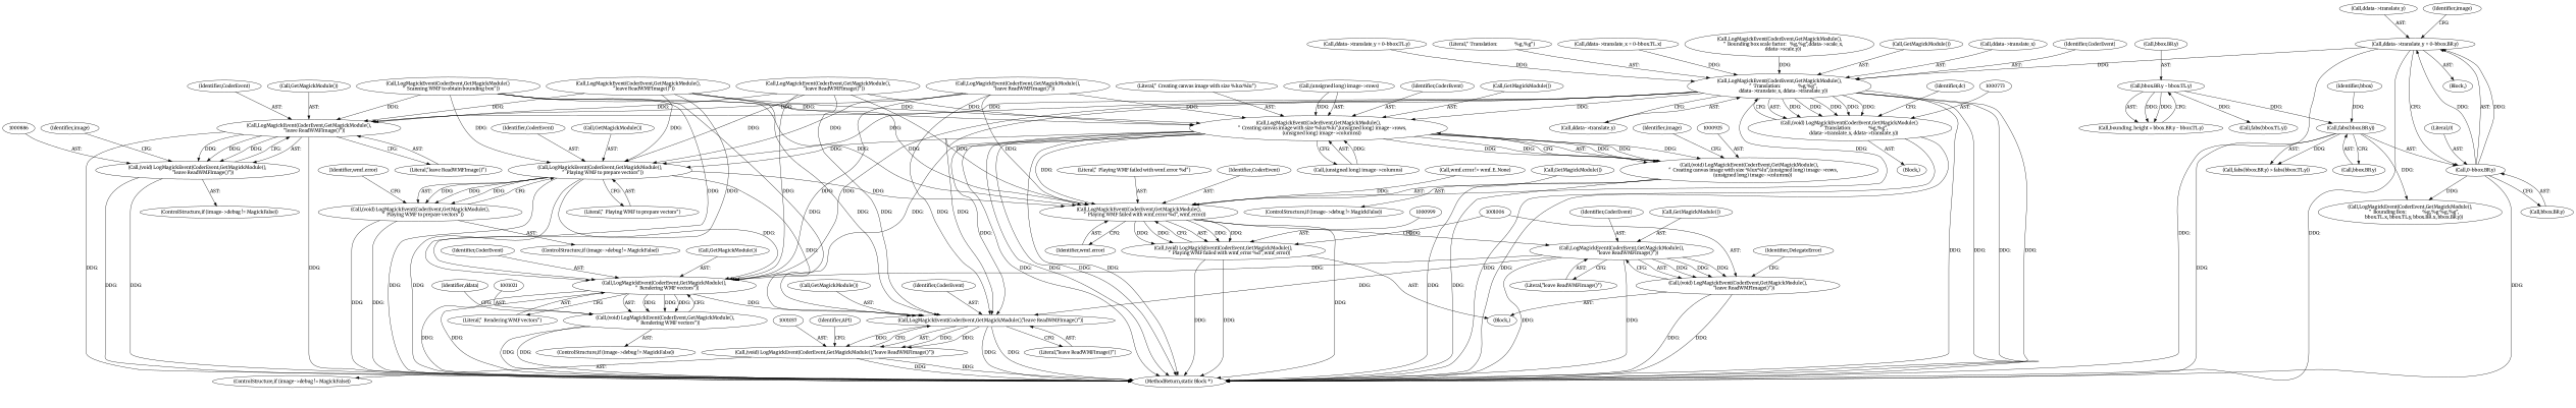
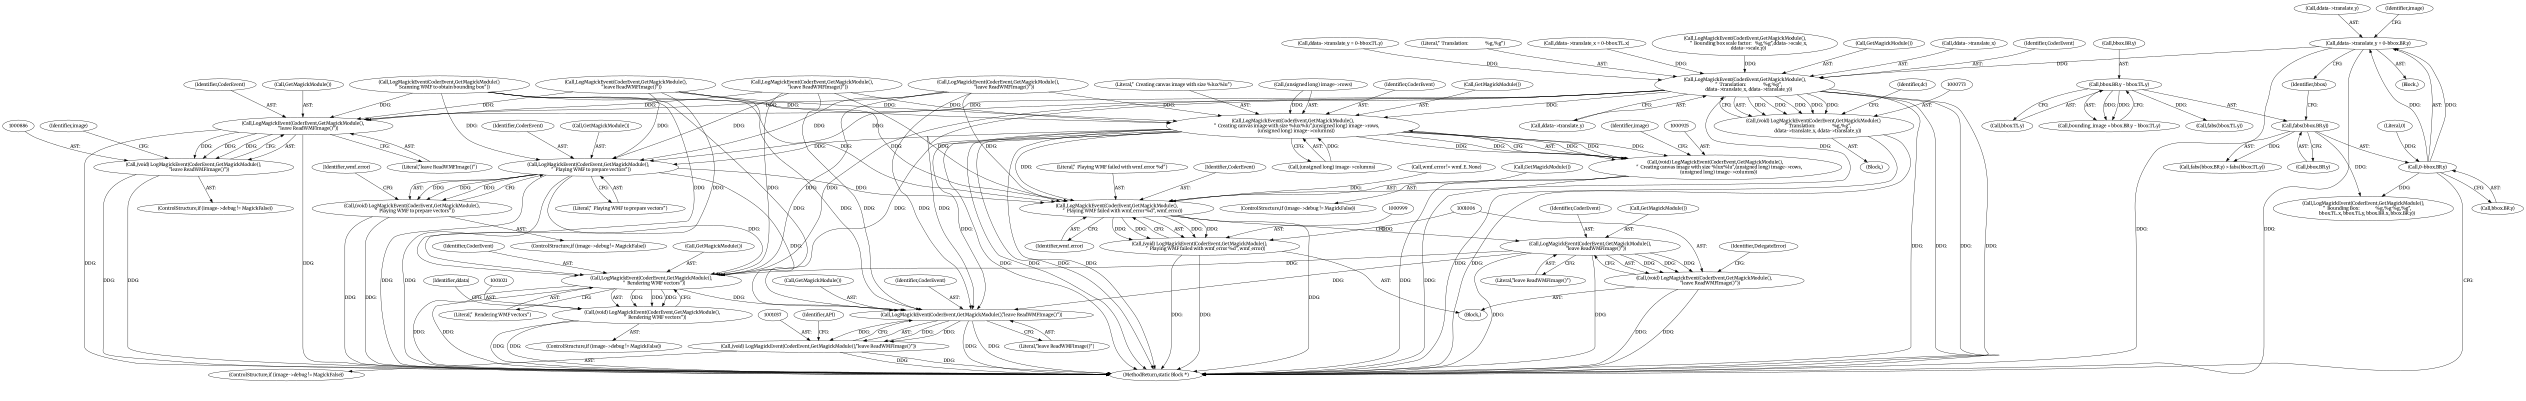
  digraph {
    fontname=Merriweather
    node [fontname=Merriweather]
    edge [fontname=Merriweather]
    n1 [label="(Call,ddata->translate_y = 0-bbox.BR.y)"]
    n2 [label="(Call,0-bbox.BR.y)"]
    n3 [label="(Call,LogMagickEvent(CoderEvent,GetMagickModule(),\n        \"  Translation:                 %g,%g\",\n        ddata->translate_x, ddata->translate_y))"]
    n4 [label="(MethodReturn,static Block *)"]
    n5 [label="(Block,)"]
    n6 [label="(Call,LogMagickEvent(CoderEvent,GetMagickModule(),\n        \"  Bounding Box:                %g,%g %g,%g\",\n        bbox.TL.x, bbox.TL.y, bbox.BR.x, bbox.BR.y))"]
    n7 [label="(Call,bbox.BR.y)"]
    n8 [label="(Call,(void) LogMagickEvent(CoderEvent,GetMagickModule(),\n        \"  Translation:                 %g,%g\",\n        ddata->translate_x, ddata->translate_y))"]
    n9 [label="(Call,LogMagickEvent(CoderEvent,GetMagickModule(),\n           \"leave ReadWMFImage()\"))"]
    n10 [label="(Call,LogMagickEvent(CoderEvent,GetMagickModule(),\n        \"  Creating canvas image with size %lux%lu\",(unsigned long) image->rows,\n       (unsigned long) image->columns))"]
    n11 [label="(Call,LogMagickEvent(CoderEvent,GetMagickModule(),\n      \"  Playing WMF to prepare vectors\"))"]
    n12 [label="(Call,LogMagickEvent(CoderEvent,GetMagickModule(),\n            \"  Playing WMF failed with wmf_error %d\", wmf_error))"]
    n13 [label="(Call,LogMagickEvent(CoderEvent,GetMagickModule(),\n      \"  Rendering WMF vectors\"))"]
    n14 [label="(Call,LogMagickEvent(CoderEvent,GetMagickModule(),\"leave ReadWMFImage()\"))"]
    n15 [label="(Call,ddata->translate_y)"]
    n16 [label="(Call,fabs(bbox.BR.y))"]
    n17 [label="(Call,bbox.BR.y)"]
    n18 [label="(Call,fabs(bbox.BR.y) > fabs(bbox.TL.y))"]
    n19 [label="(Call,bbox.BR.y - bbox.TL.y)"]
+   n20 [label="(Call,bbox.TL.y)"]
    n21 [label="(Call,fabs(bbox.TL.y))"]
-   n22 [label="(Call,bounding_height = bbox.BR.y - bbox.TL.y)"]
+   n22 [label="(Call,bounding_image = bbox.BR.y - bbox.TL.y)"]
    n23 [label="(Block,)"]
    n24 [label="(Call,(void) LogMagickEvent(CoderEvent,GetMagickModule(),\n           \"leave ReadWMFImage()\"))"]
    n25 [label="(Literal,\"leave ReadWMFImage()\")"]
    n26 [label="(Call,(void) LogMagickEvent(CoderEvent,GetMagickModule(),\n        \"  Creating canvas image with size %lux%lu\",(unsigned long) image->rows,\n       (unsigned long) image->columns))"]
    n27 [label="(Call,(unsigned long) image->columns)"]
    n28 [label="(Call,(void) LogMagickEvent(CoderEvent,GetMagickModule(),\n      \"  Playing WMF to prepare vectors\"))"]
    n29 [label="(Literal,\"  Playing WMF to prepare vectors\")"]
    n30 [label="(Call,(void) LogMagickEvent(CoderEvent,GetMagickModule(),\n            \"  Playing WMF failed with wmf_error %d\", wmf_error))"]
    n31 [label="(Call,LogMagickEvent(CoderEvent,GetMagickModule(),\n            \"leave ReadWMFImage()\"))"]
    n32 [label="(Identifier,wmf_error)"]
    n33 [label="(Call,(void) LogMagickEvent(CoderEvent,GetMagickModule(),\n      \"  Rendering WMF vectors\"))"]
    n34 [label="(Literal,\"  Rendering WMF vectors\")"]
    n35 [label="(Call,(void) LogMagickEvent(CoderEvent,GetMagickModule(),\"leave ReadWMFImage()\"))"]
    n36 [label="(Literal,\"leave ReadWMFImage()\")"]
    n37 [label="(ControlStructure,if (image->debug != MagickFalse))"]
    n38 [label="(ControlStructure,if (image->debug != MagickFalse))"]
    n39 [label="(ControlStructure,if (image->debug != MagickFalse))"]
    n40 [label="(Block,)"]
    n41 [label="(Call,(void) LogMagickEvent(CoderEvent,GetMagickModule(),\n            \"leave ReadWMFImage()\"))"]
    n42 [label="(Literal,\"leave ReadWMFImage()\")"]
    n43 [label="(ControlStructure,if (image->debug != MagickFalse))"]
    n44 [label="(ControlStructure,if (image->debug != MagickFalse))"]
    n45 [label="(Call,ddata->translate_x)"]
    n46 [label="(Identifier,CoderEvent)"]
    n47 [label="(Call,GetMagickModule())"]
    n48 [label="(Call,LogMagickEvent(CoderEvent,GetMagickModule(),\n            \"leave ReadWMFImage()\"))"]
    n49 [label="(Call,ddata->translate_y = 0-bbox.TL.y)"]
    n50 [label="(Identifier,CoderEvent)"]
    n51 [label="(Literal,\"  Translation:                 %g,%g\")"]
    n52 [label="(Call,bbox.BR.y)"]
    n53 [label="(Call,ddata->translate_x = 0-bbox.TL.x)"]
    n54 [label="(Identifier,CoderEvent)"]
    n55 [label="(Literal,\"  Playing WMF failed with wmf_error %d\")"]
    n56 [label="(Identifier,CoderEvent)"]
    n57 [label="(Identifier,CoderEvent)"]
    n58 [label="(Call,GetMagickModule())"]
    n59 [label="(Identifier,bbox)"]
    n60 [label="(Identifier,dc)"]
    n61 [label="(Identifier,API)"]
    n62 [label="(Call,wmf_error != wmf_E_None)"]
    n63 [label="(Call,GetMagickModule())"]
    n64 [label="(Identifier,CoderEvent)"]
    n65 [label="(Identifier,wmf_error)"]
    n66 [label="(Literal,\"  Creating canvas image with size %lux%lu\")"]
    n67 [label="(Identifier,image)"]
    n68 [label="(Call,GetMagickModule())"]
    n69 [label="(Call,GetMagickModule())"]
    n70 [label="(Identifier,image)"]
    n71 [label="(Call,LogMagickEvent(CoderEvent,GetMagickModule(),\n      \"  Scanning WMF to obtain bounding box\"))"]
    n72 [label="(Identifier,ddata)"]
    n73 [label="(Call,LogMagickEvent(CoderEvent,GetMagickModule(),\n            \"leave ReadWMFImage()\"))"]
    n74 [label="(Call,(unsigned long) image->rows)"]
    n75 [label="(Call,ddata->translate_y)"]
    n76 [label="(Call,GetMagickModule())"]
    n77 [label="(Identifier,DelegateError)"]
    n78 [label="(Identifier,CoderEvent)"]
    n79 [label="(Literal,0)"]
    n80 [label="(Call,LogMagickEvent(CoderEvent,GetMagickModule(),\n            \"leave ReadWMFImage()\"))"]
    n81 [label="(Identifier,image)"]
    n82 [label="(Identifier,CoderEvent)"]
    n83 [label="(Call,LogMagickEvent(CoderEvent,GetMagickModule(),\n        \"  Bounding box scale factor:   %g,%g\",ddata->scale_x,\n        ddata->scale_y))"]
    n84 [label="(Call,GetMagickModule())"]
    n85 [label="(Call,GetMagickModule())"]
    1000773
    1000886
    1000925
    1000999
    1001006
    1001021
    1001037
-   n1 -> n2 [label="CFG: "]
+   n1 -> n59 [label="CFG: "]
    n1 -> n3 [label="DDG: "]
    n1 -> n4 [label="DDG: "]
    n1 -> n4 [label="DDG: "]
    n1 -> n5 [label="AST: "]
    n2 -> n1 [label="AST: "]
    n2 -> n1 [label="DDG: "]
    n2 -> n1 [label="DDG: "]
-   n2 -> n4 [label="DDG: "]
+   n2 -> n4 [label="CFG: "]
    n2 -> n6 [label="DDG: "]
    n2 -> n7 [label="CFG: "]
    n3 -> n4 [label="DDG: "]
    n3 -> n4 [label="DDG: "]
    n3 -> n4 [label="DDG: "]
    n3 -> n4 [label="DDG: "]
    n3 -> n8 [label="AST: "]
    n3 -> n8 [label="DDG: "]
    n3 -> n8 [label="DDG: "]
    n3 -> n8 [label="DDG: "]
    n3 -> n8 [label="DDG: "]
    n3 -> n8 [label="DDG: "]
    n3 -> n9 [label="DDG: "]
    n3 -> n10 [label="DDG: "]
    n3 -> n11 [label="DDG: "]
    n3 -> n12 [label="DDG: "]
    n3 -> n13 [label="DDG: "]
    n3 -> n14 [label="DDG: "]
    n3 -> n15 [label="CFG: "]
    n7 -> n2 [label="AST: "]
    n8 -> n3 [label="CFG: "]
    n8 -> n4 [label="DDG: "]
    n8 -> n4 [label="DDG: "]
    n8 -> n23 [label="AST: "]
    n9 -> n4 [label="DDG: "]
    n9 -> n4 [label="DDG: "]
    n9 -> n24 [label="AST: "]
    n9 -> n24 [label="DDG: "]
    n9 -> n24 [label="DDG: "]
    n9 -> n24 [label="DDG: "]
    n9 -> n25 [label="CFG: "]
    n10 -> n4 [label="DDG: "]
    n10 -> n4 [label="DDG: "]
    n10 -> n4 [label="DDG: "]
    n10 -> n4 [label="DDG: "]
    n10 -> n11 [label="DDG: "]
    n10 -> n12 [label="DDG: "]
    n10 -> n13 [label="DDG: "]
    n10 -> n14 [label="DDG: "]
    n10 -> n26 [label="AST: "]
    n10 -> n26 [label="DDG: "]
    n10 -> n26 [label="DDG: "]
    n10 -> n26 [label="DDG: "]
    n10 -> n26 [label="DDG: "]
    n10 -> n26 [label="DDG: "]
    n10 -> n27 [label="CFG: "]
    n11 -> n4 [label="DDG: "]
    n11 -> n4 [label="DDG: "]
    n11 -> n12 [label="DDG: "]
    n11 -> n13 [label="DDG: "]
    n11 -> n14 [label="DDG: "]
    n11 -> n28 [label="AST: "]
    n11 -> n28 [label="DDG: "]
    n11 -> n28 [label="DDG: "]
    n11 -> n28 [label="DDG: "]
    n11 -> n29 [label="CFG: "]
    n12 -> n4 [label="DDG: "]
    n12 -> n30 [label="AST: "]
    n12 -> n30 [label="DDG: "]
    n12 -> n30 [label="DDG: "]
    n12 -> n30 [label="DDG: "]
    n12 -> n30 [label="DDG: "]
    n12 -> n31 [label="DDG: "]
    n12 -> n32 [label="CFG: "]
    n13 -> n4 [label="DDG: "]
    n13 -> n4 [label="DDG: "]
    n13 -> n14 [label="DDG: "]
    n13 -> n33 [label="AST: "]
    n13 -> n33 [label="DDG: "]
    n13 -> n33 [label="DDG: "]
    n13 -> n33 [label="DDG: "]
    n13 -> n34 [label="CFG: "]
    n14 -> n4 [label="DDG: "]
    n14 -> n4 [label="DDG: "]
    n14 -> n35 [label="AST: "]
    n14 -> n35 [label="DDG: "]
    n14 -> n35 [label="DDG: "]
    n14 -> n35 [label="DDG: "]
    n14 -> n36 [label="CFG: "]
    n15 -> n3 [label="AST: "]
    n16 -> n2 [label="AST: "]
-   n16 -> n4 [label="DDG: "]
    n16 -> n6 [label="DDG: "]
    n16 -> n17 [label="CFG: "]
    n16 -> n18 [label="AST: "]
    n16 -> n18 [label="DDG: "]
    n17 -> n16 [label="AST: "]
-   n19 -> n16 [label="DDG: "]
+   n19 -> n16 [label="AST: "]
+   n19 -> n20 [label="CFG: "]
    n19 -> n21 [label="DDG: "]
    n19 -> n22 [label="AST: "]
    n19 -> n22 [label="DDG: "]
    n19 -> n22 [label="DDG: "]
+   n20 -> n19 [label="AST: "]
    n22 -> n19 [label="CFG: "]
    n24 -> n4 [label="DDG: "]
    n24 -> n4 [label="DDG: "]
    n24 -> n9 [label="CFG: "]
    n24 -> n37 [label="AST: "]
    n25 -> n9 [label="AST: "]
    n26 -> n4 [label="DDG: "]
    n26 -> n4 [label="DDG: "]
    n26 -> n10 [label="CFG: "]
    n26 -> n38 [label="AST: "]
    n27 -> n10 [label="AST: "]
    n27 -> n10 [label="DDG: "]
    n28 -> n4 [label="DDG: "]
    n28 -> n4 [label="DDG: "]
    n28 -> n11 [label="CFG: "]
    n28 -> n39 [label="AST: "]
    n29 -> n11 [label="AST: "]
    n30 -> n4 [label="DDG: "]
    n30 -> n4 [label="DDG: "]
    n30 -> n12 [label="CFG: "]
    n30 -> n40 [label="AST: "]
    n31 -> n4 [label="DDG: "]
    n31 -> n4 [label="DDG: "]
    n31 -> n13 [label="DDG: "]
    n31 -> n14 [label="DDG: "]
    n31 -> n41 [label="AST: "]
    n31 -> n41 [label="DDG: "]
    n31 -> n41 [label="DDG: "]
    n31 -> n41 [label="DDG: "]
    n31 -> n42 [label="CFG: "]
    n32 -> n12 [label="AST: "]
    n33 -> n4 [label="DDG: "]
    n33 -> n4 [label="DDG: "]
    n33 -> n13 [label="CFG: "]
    n33 -> n43 [label="AST: "]
    n34 -> n13 [label="AST: "]
    n35 -> n4 [label="DDG: "]
    n35 -> n4 [label="DDG: "]
    n35 -> n14 [label="CFG: "]
    n35 -> n44 [label="AST: "]
    n36 -> n14 [label="AST: "]
    n41 -> n4 [label="DDG: "]
    n41 -> n4 [label="DDG: "]
    n41 -> n31 [label="CFG: "]
    n41 -> n40 [label="AST: "]
    n42 -> n31 [label="AST: "]
    n45 -> n3 [label="AST: "]
    n46 -> n3 [label="AST: "]
    n47 -> n11 [label="AST: "]
    n48 -> n9 [label="DDG: "]
    n48 -> n10 [label="DDG: "]
    n48 -> n11 [label="DDG: "]
    n48 -> n12 [label="DDG: "]
    n48 -> n13 [label="DDG: "]
    n48 -> n14 [label="DDG: "]
    n49 -> n3 [label="DDG: "]
    n50 -> n14 [label="AST: "]
    n51 -> n3 [label="AST: "]
    n52 -> n19 [label="AST: "]
    n53 -> n3 [label="DDG: "]
    n54 -> n11 [label="AST: "]
    n55 -> n12 [label="AST: "]
    n56 -> n9 [label="AST: "]
    n57 -> n12 [label="AST: "]
    n58 -> n10 [label="AST: "]
-   n59 -> n16 [label="DDG: "]
+   n59 -> n16 [label="CFG: "]
    n60 -> n8 [label="CFG: "]
    n61 -> n35 [label="CFG: "]
    n62 -> n12 [label="DDG: "]
    n63 -> n31 [label="AST: "]
    n64 -> n13 [label="AST: "]
    n65 -> n28 [label="CFG: "]
    n66 -> n10 [label="AST: "]
    n67 -> n24 [label="CFG: "]
    n68 -> n12 [label="AST: "]
    n69 -> n9 [label="AST: "]
    n70 -> n26 [label="CFG: "]
    n71 -> n9 [label="DDG: "]
    n71 -> n10 [label="DDG: "]
    n71 -> n11 [label="DDG: "]
    n71 -> n12 [label="DDG: "]
    n71 -> n13 [label="DDG: "]
    n71 -> n14 [label="DDG: "]
    n72 -> n33 [label="CFG: "]
    n73 -> n9 [label="DDG: "]
    n73 -> n10 [label="DDG: "]
    n73 -> n11 [label="DDG: "]
    n73 -> n12 [label="DDG: "]
    n73 -> n13 [label="DDG: "]
    n73 -> n14 [label="DDG: "]
    n74 -> n10 [label="AST: "]
    n74 -> n10 [label="DDG: "]
    n75 -> n1 [label="AST: "]
    n76 -> n14 [label="AST: "]
    n77 -> n41 [label="CFG: "]
    n78 -> n10 [label="AST: "]
-   n79 -> n2 [label="AST: "]
+   n79 -> n2 [label="DDG: "]
    n80 -> n9 [label="DDG: "]
    n80 -> n10 [label="DDG: "]
    n80 -> n11 [label="DDG: "]
    n80 -> n12 [label="DDG: "]
    n80 -> n13 [label="DDG: "]
    n80 -> n14 [label="DDG: "]
    n81 -> n1 [label="CFG: "]
    n82 -> n31 [label="AST: "]
    n83 -> n3 [label="DDG: "]
    n84 -> n13 [label="AST: "]
    n85 -> n3 [label="AST: "]
    1000773 -> n8 [label="AST: "]
    1000886 -> n24 [label="AST: "]
    1000925 -> n26 [label="AST: "]
    1000999 -> n30 [label="AST: "]
    1001006 -> n30 [label="CFG: "]
    1001006 -> n41 [label="AST: "]
    1001021 -> n33 [label="AST: "]
    1001037 -> n35 [label="AST: "]
  }
